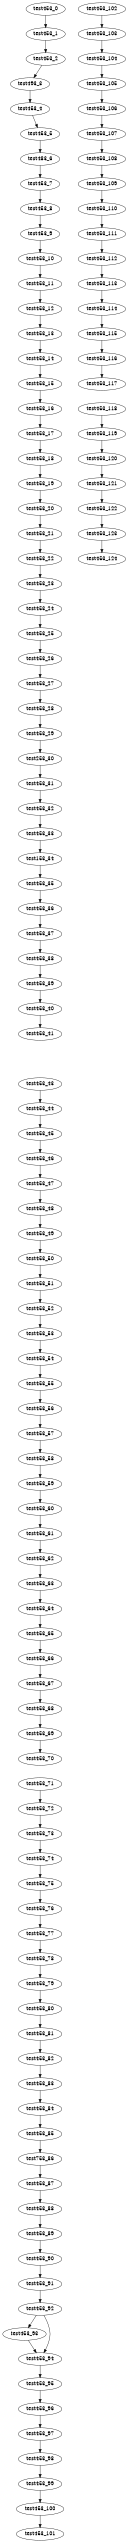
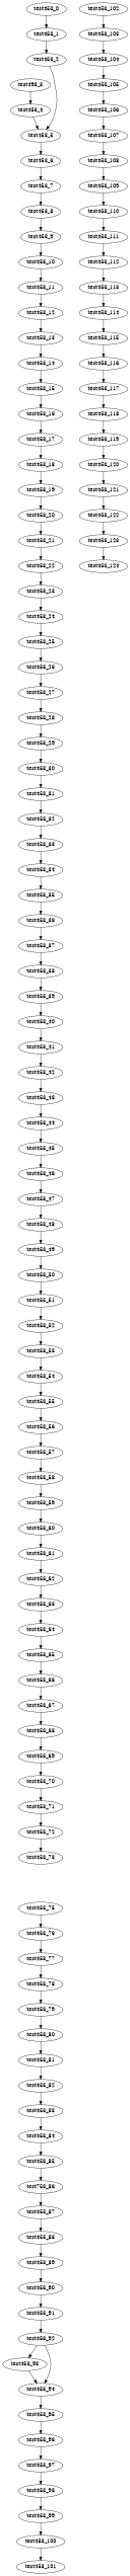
  digraph {
    test453_0
    test453_1
    test453_2
    n4 [label=test493_3]
    test453_4
    test453_5
-   test453_6 [label=test483_6]
+   test453_6
    test453_7
    test453_8
    test453_9
    test453_10
    test453_11
    test453_12
    test453_13
    test453_14
    test453_15
    test453_16
    test453_17
    test453_18
    test453_19
    test453_20
    test453_21
    test453_22
    test453_23
    test453_24
    test453_25
    test453_26
    test453_27
    test453_28
    test453_29
-   test453_30 [label=test253_30]
+   test453_30
    test453_31
    test453_32
    test453_33
-   test453_34 [label=test153_34]
+   test453_34
    test453_35
    test453_36
    test453_37
    test453_38
    test453_39
    test453_40
    test453_41
+   test453_42
    test453_43
    test453_44
    test453_45
    test453_46
    test453_47
    test453_48
    test453_49
    test453_50
    test453_51
    test453_52
    test453_53
    test453_54
    test453_55
    test453_56
    test453_57
    test453_58
    test453_59
    test453_60
    test453_61
    test453_62
    test453_63
    test453_64
    test453_65
    test453_66
    test453_67
    test453_68
    test453_69
    test453_70
    test453_71
    test453_72
    test453_73
-   test453_74
    test453_75
    test453_76
    test453_77
    test453_78
    test453_79
    test453_80
    test453_81
    test453_82
    test453_83
    test453_84
    test453_85
    n87 [label=test753_86]
    test453_87
    test453_88
    test453_89
    test453_90
    test453_91
    test453_92
    test453_93
    test453_94
    test453_95
    test453_96
    test453_97
    test453_98
    test453_99
    test453_100
    test453_101
    test453_102
    test453_103
    test453_104
    test453_105
    test453_106
    test453_107
    test453_108
    test453_109
    test453_110
    test453_111
    test453_112
    test453_113
    test453_114
    test453_115
    test453_116
    test453_117
    test453_118
    test453_119
    test453_120
    test453_121
    test453_122
    test453_123
    test453_124
    test453_0 -> test453_1
    test453_1 -> test453_2
-   test453_2 -> n4
+   test453_2 -> test453_5
    n4 -> test453_4
    test453_4 -> test453_5
    test453_5 -> test453_6
    test453_6 -> test453_7
    test453_7 -> test453_8
    test453_8 -> test453_9
    test453_9 -> test453_10
    test453_10 -> test453_11
    test453_11 -> test453_12
    test453_12 -> test453_13
    test453_13 -> test453_14
    test453_14 -> test453_15
    test453_15 -> test453_16
    test453_16 -> test453_17
    test453_17 -> test453_18
    test453_18 -> test453_19
    test453_19 -> test453_20
    test453_20 -> test453_21
    test453_21 -> test453_22
    test453_22 -> test453_23
    test453_23 -> test453_24
    test453_24 -> test453_25
    test453_25 -> test453_26
    test453_26 -> test453_27
    test453_27 -> test453_28
    test453_28 -> test453_29
    test453_29 -> test453_30
    test453_30 -> test453_31
    test453_31 -> test453_32
    test453_32 -> test453_33
    test453_33 -> test453_34
    test453_34 -> test453_35
    test453_35 -> test453_36
    test453_36 -> test453_37
    test453_37 -> test453_38
    test453_38 -> test453_39
    test453_39 -> test453_40
    test453_40 -> test453_41
+   test453_41 -> test453_42
+   test453_42 -> test453_43
    test453_43 -> test453_44
    test453_44 -> test453_45
    test453_45 -> test453_46
    test453_46 -> test453_47
    test453_47 -> test453_48
    test453_48 -> test453_49
    test453_49 -> test453_50
    test453_50 -> test453_51
    test453_51 -> test453_52
    test453_52 -> test453_53
    test453_53 -> test453_54
    test453_54 -> test453_55
    test453_55 -> test453_56
    test453_56 -> test453_57
    test453_57 -> test453_58
    test453_58 -> test453_59
    test453_59 -> test453_60
    test453_60 -> test453_61
    test453_61 -> test453_62
    test453_62 -> test453_63
    test453_63 -> test453_64
    test453_64 -> test453_65
    test453_65 -> test453_66
    test453_66 -> test453_67
    test453_67 -> test453_68
    test453_68 -> test453_69
    test453_69 -> test453_70
+   test453_70 -> test453_71
    test453_71 -> test453_72
    test453_72 -> test453_73
-   test453_73 -> test453_74
-   test453_74 -> test453_75
    test453_75 -> test453_76
    test453_76 -> test453_77
    test453_77 -> test453_78
    test453_78 -> test453_79
    test453_79 -> test453_80
    test453_80 -> test453_81
    test453_81 -> test453_82
    test453_82 -> test453_83
    test453_83 -> test453_84
    test453_84 -> test453_85
    test453_85 -> n87
    n87 -> test453_87
    test453_87 -> test453_88
    test453_88 -> test453_89
    test453_89 -> test453_90
    test453_90 -> test453_91
    test453_91 -> test453_92
    test453_92 -> test453_93
    test453_92 -> test453_94
    test453_93 -> test453_94
    test453_94 -> test453_95
    test453_95 -> test453_96
    test453_96 -> test453_97
    test453_97 -> test453_98
    test453_98 -> test453_99
    test453_99 -> test453_100
    test453_100 -> test453_101
    test453_102 -> test453_103
    test453_103 -> test453_104
    test453_104 -> test453_105
    test453_105 -> test453_106
    test453_106 -> test453_107
    test453_107 -> test453_108
    test453_108 -> test453_109
    test453_109 -> test453_110
    test453_110 -> test453_111
    test453_111 -> test453_112
    test453_112 -> test453_113
    test453_113 -> test453_114
    test453_114 -> test453_115
    test453_115 -> test453_116
    test453_116 -> test453_117
+   test453_117 -> test453_118
    test453_118 -> test453_119
    test453_119 -> test453_120
    test453_120 -> test453_121
    test453_121 -> test453_122
    test453_122 -> test453_123
    test453_123 -> test453_124
  }
